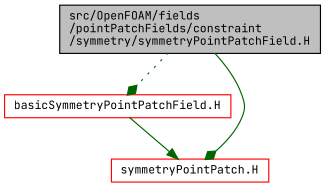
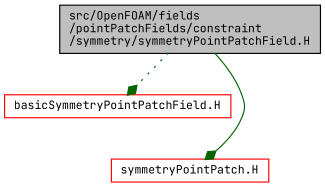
  digraph {
    fontname="JetBrains Mono"
    node [color=red fontname="JetBrains Mono" fontsize=10 shape=record]
    edge [color=darkgreen fontname="JetBrains Mono" fontsize=10 labelfontname=FreeSans labelfontsize=10 style=solid arrowhead=diamond]
    n1 [color=black fillcolor=grey75 fontcolor=black height=0.2 label="src/OpenFOAM/fields\l/pointPatchFields/constraint\l/symmetry/symmetryPointPatchField.H" style=filled width=0.4]
    n2 [height=0.2 label="basicSymmetryPointPatchField.H" width=0.4]
    n3 [height=0.2 label="symmetryPointPatch.H" width=0.4]
    n1 -> n2 [style=dotted]
    n1 -> n3
-   n2 -> n3 [arrowhead=normal]
  }
